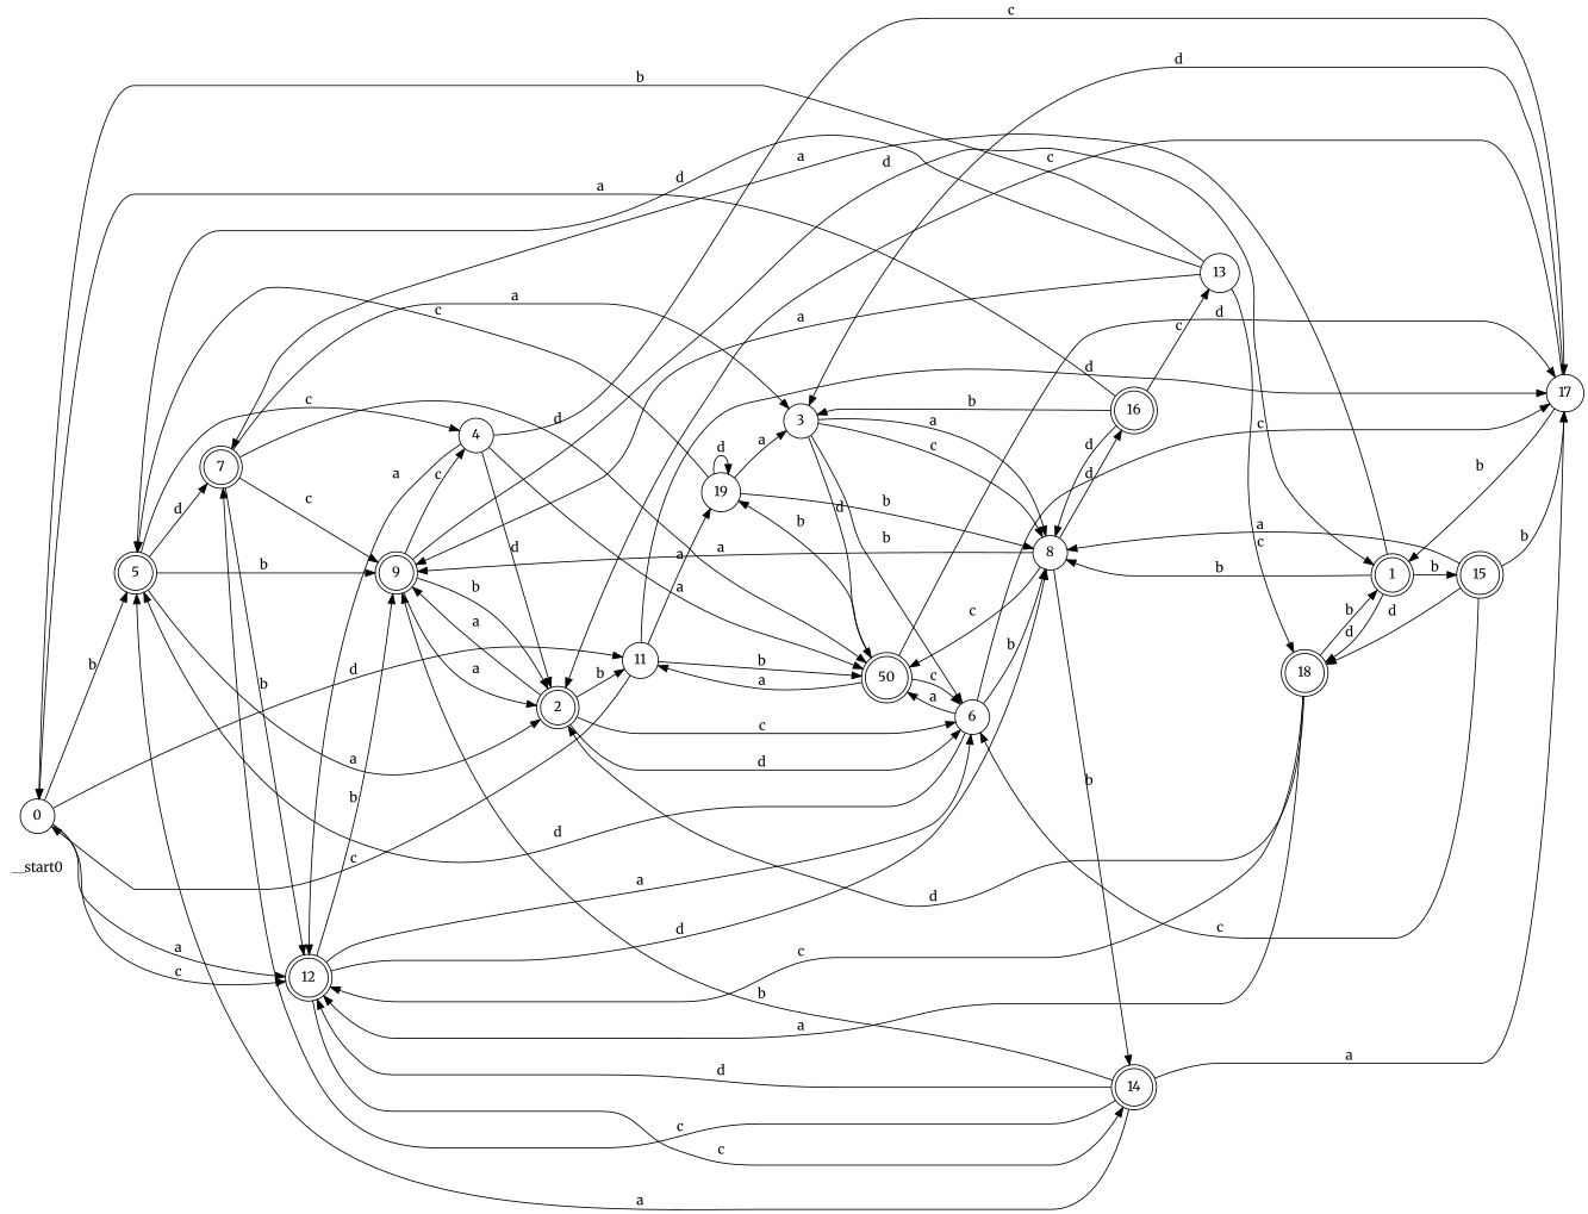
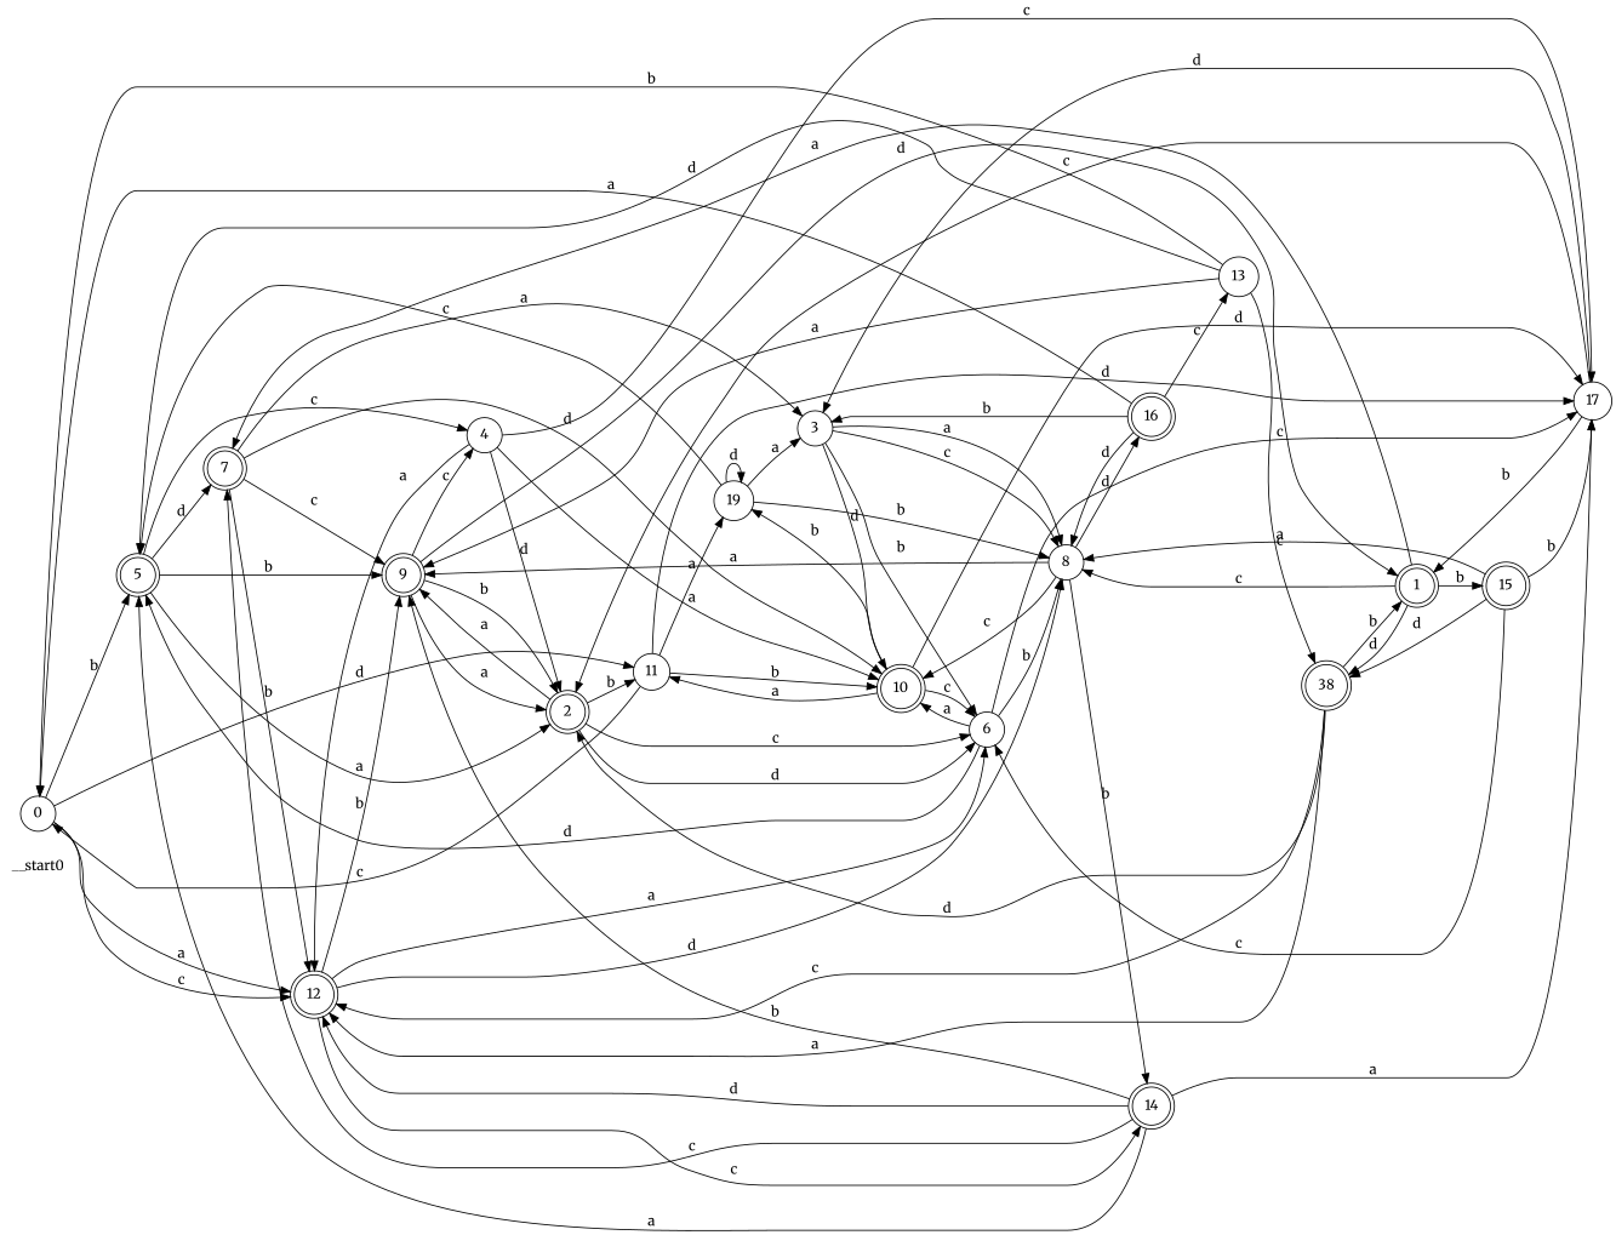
  digraph {
    fontname=Merriweather
    rankdir=LR
    node [fontname=Merriweather shape=doublecircle color=black fillcolor=white style="rounded,filled"]
    edge [fontname=Merriweather]
    __start0 [shape=none color="" fillcolor="" style=""]
    n2 [label=0 shape=circle style=filled]
    n3 [label=5]
    n4 [label=11 shape=circle style=filled]
    n5 [label=12]
    n6 [label=7]
    n7 [label=2]
    n8 [label=9]
    n9 [label=4 shape=circle style=filled]
-   n10 [label=50]
+   n10 [label=10]
    n11 [label=17 shape=circle style=filled]
    n12 [label=19 shape=circle style=filled]
    n13 [label=8 shape=circle]
    n14 [label=6 shape=circle style=filled]
    n15 [label=14]
    n16 [label=1]
    n17 [label=15]
-   n18 [label=18]
+   n18 [label=38]
    n19 [label=3 shape=circle style=filled]
    n20 [label=16]
    n21 [label=13 shape=circle style=filled]
    n2 -> n3 [label=b]
    n2 -> n4 [label=d]
    n2 -> n5 [label=a]
    n2 -> n5 [label=c]
    n3 -> n6 [label=d]
    n3 -> n7 [label=a]
    n3 -> n8 [label=b]
    n3 -> n9 [label=c]
    n4 -> n2 [label=c]
    n4 -> n10 [label=b]
    n4 -> n11 [label=d]
    n4 -> n12 [label=a]
    n5 -> n8 [label=b]
    n5 -> n13 [label=d]
    n5 -> n14 [label=a]
    n5 -> n15 [label=c]
    n6 -> n5 [label=b]
    n6 -> n8 [label=c]
    n6 -> n10 [label=d]
    n6 -> n19 [label=a]
    n7 -> n4 [label=b]
    n7 -> n8 [label=a]
    n7 -> n14 [label=c]
    n7 -> n14 [label=d]
    n8 -> n7 [label=a]
    n8 -> n7 [label=b]
    n8 -> n9 [label=c]
    n8 -> n16 [label=d]
    n9 -> n5 [label=a]
    n9 -> n7 [label=d]
    n9 -> n10 [label=a]
    n9 -> n11 [label=c]
    n10 -> n4 [label=a]
    n10 -> n11 [label=d]
    n10 -> n12 [label=b]
    n10 -> n14 [label=c]
    n11 -> n7 [label=c]
    n11 -> n16 [label=b]
    n11 -> n19 [label=d]
    n12 -> n3 [label=c]
    n12 -> n12 [label=d]
    n12 -> n13 [label=b]
    n12 -> n19 [label=a]
    n13 -> n8 [label=a]
    n13 -> n10 [label=c]
    n13 -> n15 [label=b]
    n13 -> n20 [label=d]
    n14 -> n3 [label=d]
    n14 -> n10 [label=a]
    n14 -> n11 [label=c]
    n14 -> n13 [label=b]
    n15 -> n3 [label=a]
    n15 -> n5 [label=d]
    n15 -> n6 [label=c]
    n15 -> n8 [label=b]
    n15 -> n11 [label=a]
    n16 -> n6 [label=a]
-   n16 -> n13 [label=b]
+   n16 -> n13 [label=c]
    n16 -> n17 [label=b]
    n16 -> n18 [label=d]
    n17 -> n11 [label=b]
    n17 -> n13 [label=a]
    n17 -> n14 [label=c]
    n17 -> n18 [label=d]
    n18 -> n5 [label=a]
    n18 -> n5 [label=c]
    n18 -> n7 [label=d]
    n18 -> n16 [label=b]
    n19 -> n10 [label=d]
    n19 -> n13 [label=a]
    n19 -> n13 [label=c]
    n19 -> n14 [label=b]
    n20 -> n2 [label=a]
    n20 -> n13 [label=d]
    n20 -> n19 [label=b]
    n20 -> n21 [label=c]
    n21 -> n2 [label=b]
    n21 -> n3 [label=d]
    n21 -> n8 [label=a]
    n21 -> n18 [label=c]
  }
